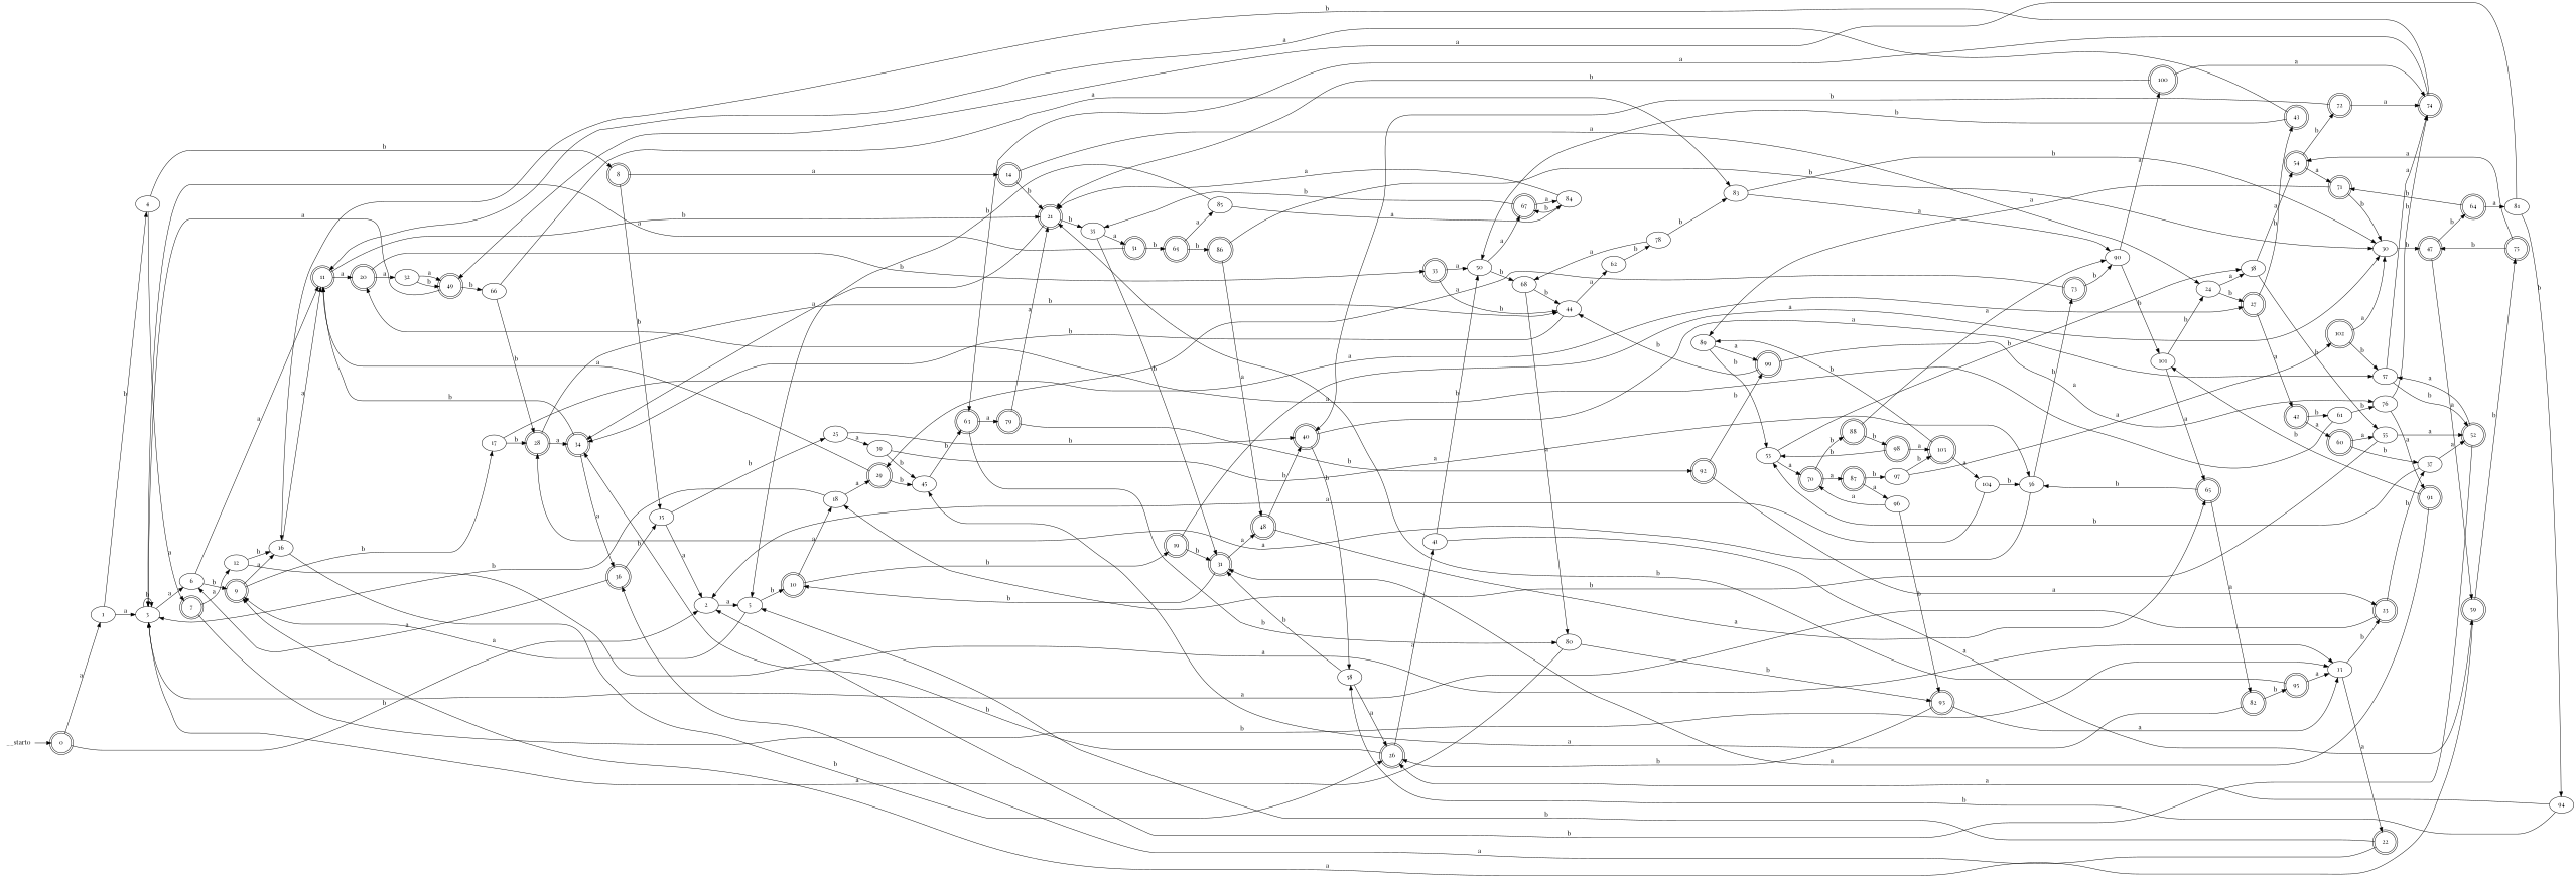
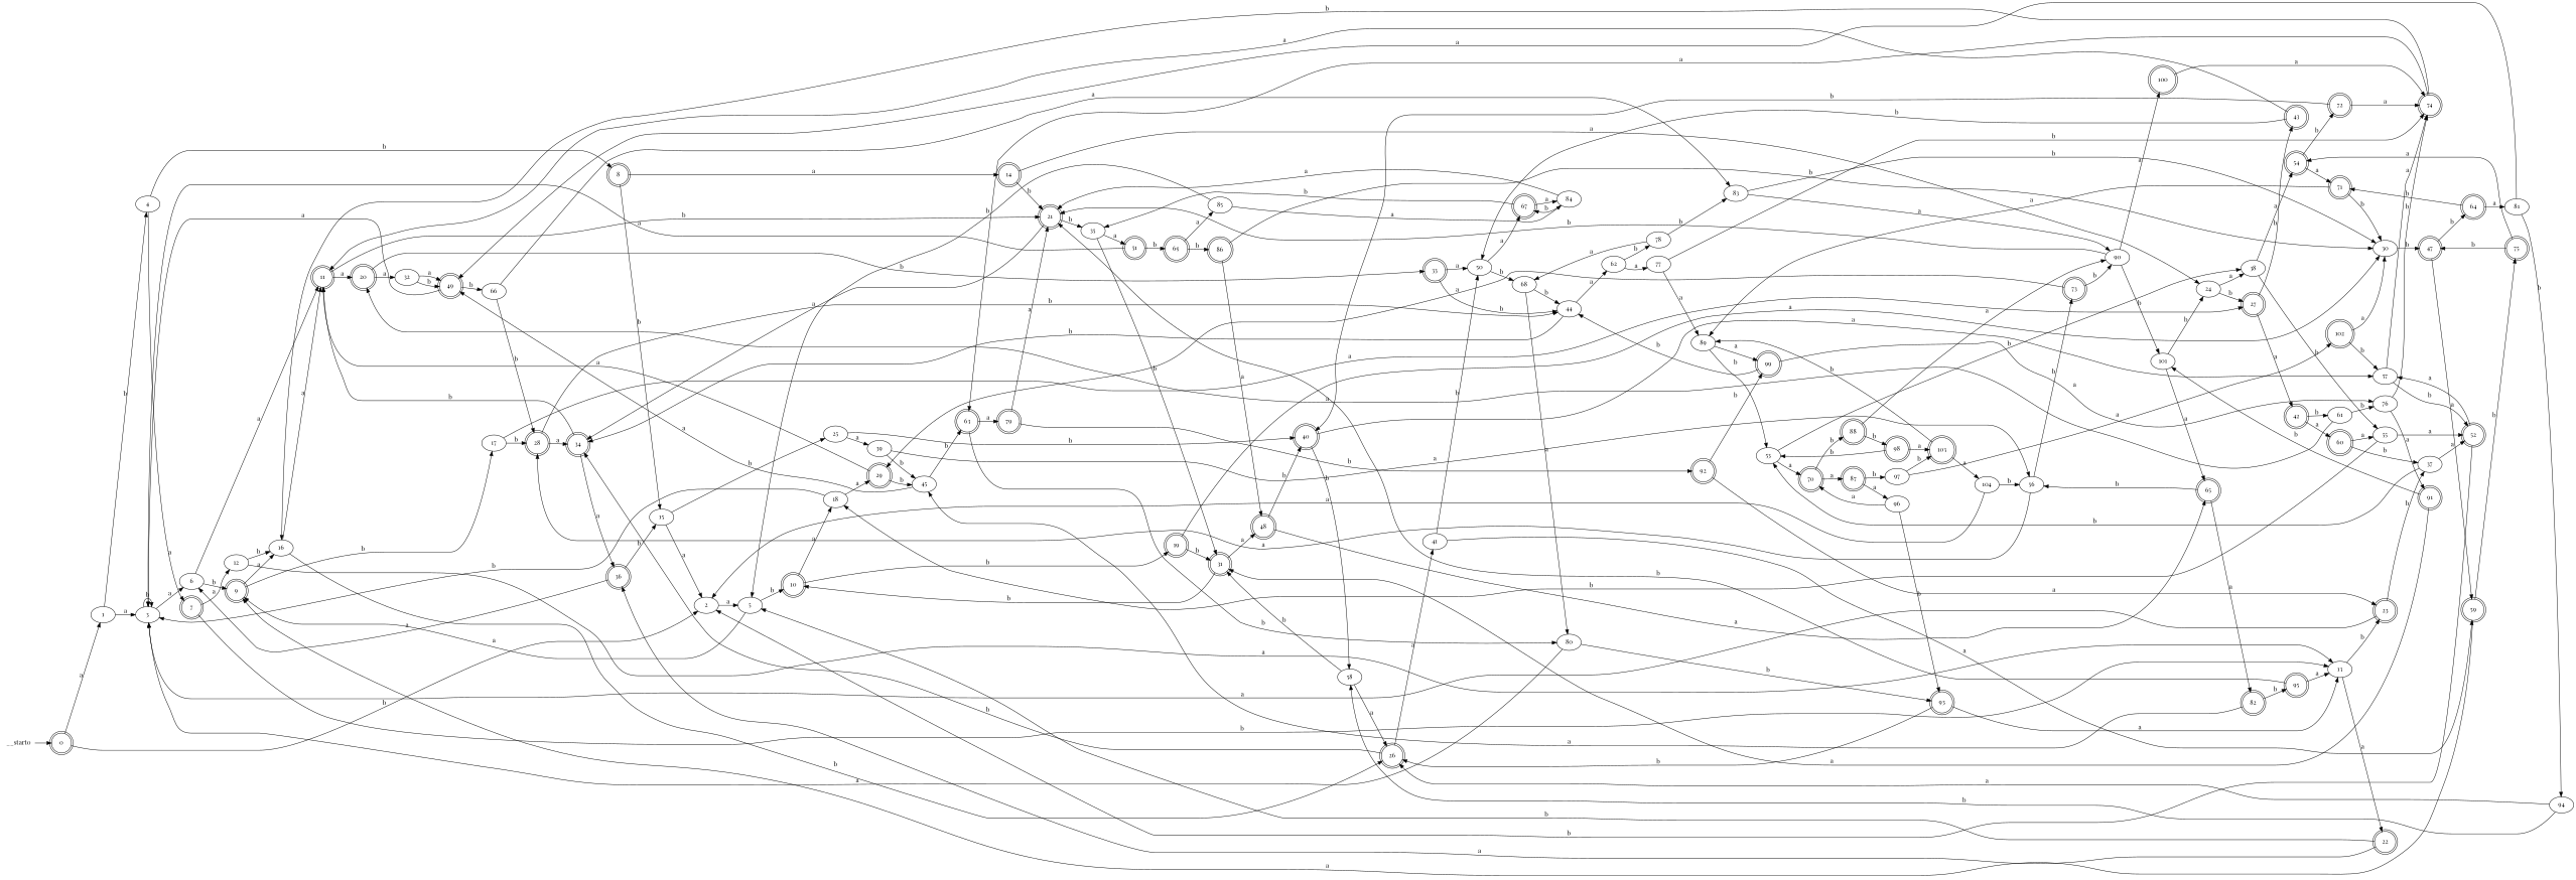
  digraph {
    fontname="Playfair Display"
    rankdir=LR
    node [fontname="Playfair Display" shape=doublecircle]
    edge [fontname="Playfair Display"]
    __start0 [shape=none]
    0
    1 [shape=""]
    2 [shape=""]
    3 [shape=""]
    4 [shape=""]
    5 [shape=""]
    6 [shape=""]
    7
    8
    9
    10
    11
    12 [shape=""]
    13 [shape=""]
    14
    15 [shape=""]
    16 [shape=""]
    17 [shape=""]
    18 [shape=""]
    19
    20
    21
    22
    23
    24 [shape=""]
    25 [shape=""]
    26
    27
    28
    29
    30 [shape=""]
    31
    32 [shape=""]
    33
    34
    35 [shape=""]
    36
    37 [shape=""]
    38 [shape=""]
    39 [shape=""]
    40
    41 [shape=""]
    42
    43
    44 [shape=""]
    45 [shape=""]
    47
    48
    49
    50 [shape=""]
    51
    52
    53 [shape=""]
    54
    55 [shape=""]
    56 [shape=""]
    57 [shape=""]
    58 [shape=""]
    59
    60
    61 [shape=""]
    62 [shape=""]
    63
    64
    65
    66 [shape=""]
    67
    68 [shape=""]
    69
    70
    71
    72
    73
    74
    75
    76 [shape=""]
+   77 [shape=""]
    78 [shape=""]
    79
    80 [shape=""]
    81 [shape=""]
    82
    83 [shape=""]
    84 [shape=""]
    85 [shape=""]
    86
    87
    88
    89 [shape=""]
    90 [shape=""]
    91
    92
    93
    94 [shape=""]
    95
    96 [shape=""]
    97 [shape=""]
    98
    99
    100
    101 [shape=""]
    102
    103
    104 [shape=""]
    __start0 -> 0
    0 -> 1 [label=a]
    0 -> 2 [label=b]
    1 -> 3 [label=a]
    1 -> 4 [label=b]
    2 -> 5 [label=a]
    3 -> 3 [label=b]
    3 -> 6 [label=a]
    4 -> 7 [label=a]
    4 -> 8 [label=b]
    5 -> 9 [label=a]
    5 -> 10 [label=b]
    6 -> 9 [label=b]
    6 -> 11 [label=a]
    7 -> 12 [label=a]
    7 -> 13 [label=b]
    8 -> 14 [label=a]
    8 -> 15 [label=b]
    9 -> 16 [label=a]
    9 -> 17 [label=b]
    10 -> 18 [label=a]
    10 -> 19 [label=b]
    11 -> 20 [label=a]
    11 -> 21 [label=b]
    12 -> 13 [label=a]
    12 -> 16 [label=b]
    13 -> 22 [label=a]
    13 -> 23 [label=b]
    14 -> 21 [label=b]
    14 -> 24 [label=a]
    15 -> 2 [label=a]
    15 -> 25 [label=b]
    16 -> 11 [label=a]
    16 -> 26 [label=b]
    17 -> 27 [label=a]
    17 -> 28 [label=b]
    18 -> 3 [label=b]
    18 -> 29 [label=a]
    19 -> 30 [label=a]
    19 -> 31 [label=b]
    20 -> 32 [label=a]
    20 -> 33 [label=b]
    21 -> 34 [label=a]
    21 -> 35 [label=b]
    22 -> 5 [label=b]
    22 -> 36 [label=a]
    23 -> 3 [label=a]
    23 -> 37 [label=b]
    24 -> 27 [label=b]
    24 -> 38 [label=a]
    25 -> 39 [label=a]
    25 -> 40 [label=b]
    26 -> 34 [label=b]
    26 -> 41 [label=a]
    27 -> 42 [label=a]
    27 -> 43 [label=b]
    28 -> 34 [label=a]
    28 -> 44 [label=b]
    29 -> 11 [label=a]
    29 -> 45 [label=b]
    30 -> 47 [label=b]
    31 -> 10 [label=b]
    31 -> 48 [label=a]
    32 -> 49 [label=a]
    32 -> 49 [label=b]
    33 -> 44 [label=b]
    33 -> 50 [label=a]
    34 -> 11 [label=b]
    34 -> 36 [label=a]
    35 -> 31 [label=b]
    35 -> 51 [label=a]
    36 -> 6 [label=a]
    36 -> 15 [label=b]
    37 -> 52 [label=a]
    37 -> 53 [label=b]
    38 -> 54 [label=a]
    38 -> 55 [label=b]
    39 -> 45 [label=b]
    39 -> 56 [label=a]
    40 -> 57 [label=a]
    40 -> 58 [label=b]
    41 -> 50 [label=b]
    41 -> 59 [label=a]
    42 -> 60 [label=a]
    42 -> 61 [label=b]
    43 -> 11 [label=a]
    43 -> 50 [label=b]
    44 -> 34 [label=b]
    44 -> 62 [label=a]
+   45 -> 49 [label=a]
    45 -> 63 [label=b]
    47 -> 59 [label=a]
    47 -> 64 [label=b]
    48 -> 40 [label=b]
    48 -> 65 [label=a]
    49 -> 3 [label=a]
    49 -> 66 [label=b]
    50 -> 67 [label=a]
    50 -> 68 [label=b]
    51 -> 3 [label=a]
    51 -> 69 [label=b]
    52 -> 2 [label=b]
    52 -> 57 [label=a]
    53 -> 38 [label=b]
    53 -> 70 [label=a]
    54 -> 71 [label=a]
    54 -> 72 [label=b]
    55 -> 18 [label=b]
    55 -> 52 [label=a]
    56 -> 28 [label=a]
    56 -> 73 [label=b]
    57 -> 52 [label=b]
    57 -> 74 [label=a]
    58 -> 26 [label=a]
    58 -> 31 [label=b]
    59 -> 9 [label=a]
    59 -> 75 [label=b]
    60 -> 37 [label=b]
    60 -> 55 [label=a]
    61 -> 20 [label=a]
    61 -> 76 [label=b]
+   62 -> 77 [label=a]
    62 -> 78 [label=b]
    63 -> 79 [label=a]
    63 -> 80 [label=b]
    64 -> 71 [label=b]
    64 -> 81 [label=a]
    65 -> 56 [label=b]
    65 -> 82 [label=a]
    66 -> 28 [label=b]
    66 -> 83 [label=a]
    67 -> 35 [label=b]
    67 -> 84 [label=a]
    68 -> 44 [label=b]
    68 -> 80 [label=a]
    69 -> 85 [label=a]
    69 -> 86 [label=b]
    70 -> 87 [label=a]
    70 -> 88 [label=b]
    71 -> 30 [label=b]
    71 -> 89 [label=a]
    72 -> 40 [label=b]
    72 -> 74 [label=a]
    73 -> 29 [label=a]
    73 -> 90 [label=b]
    74 -> 16 [label=b]
    74 -> 63 [label=a]
    75 -> 47 [label=b]
    75 -> 54 [label=a]
    76 -> 74 [label=b]
    76 -> 91 [label=a]
+   77 -> 74 [label=b]
+   77 -> 89 [label=a]
    78 -> 68 [label=a]
    78 -> 83 [label=b]
    79 -> 21 [label=a]
    79 -> 92 [label=b]
    80 -> 3 [label=a]
    80 -> 93 [label=b]
    81 -> 49 [label=a]
    81 -> 94 [label=b]
    82 -> 45 [label=a]
    82 -> 95 [label=b]
    83 -> 30 [label=b]
    83 -> 90 [label=a]
    84 -> 21 [label=a]
    84 -> 67 [label=b]
    85 -> 5 [label=b]
    85 -> 84 [label=a]
    86 -> 30 [label=b]
    86 -> 48 [label=a]
    87 -> 96 [label=a]
    87 -> 97 [label=b]
    88 -> 90 [label=a]
    88 -> 98 [label=b]
    89 -> 53 [label=b]
    89 -> 99 [label=a]
    90 -> 100 [label=a]
    90 -> 101 [label=b]
    91 -> 31 [label=a]
    91 -> 101 [label=b]
    92 -> 23 [label=a]
    92 -> 99 [label=b]
    93 -> 13 [label=a]
    93 -> 26 [label=b]
    94 -> 26 [label=a]
    94 -> 58 [label=b]
    95 -> 13 [label=a]
    95 -> 21 [label=b]
    96 -> 70 [label=a]
    96 -> 93 [label=b]
    97 -> 102 [label=a]
    97 -> 103 [label=b]
    98 -> 53 [label=b]
    98 -> 103 [label=a]
    99 -> 44 [label=b]
    99 -> 76 [label=a]
-   100 -> 21 [label=b]
+   90 -> 21 [label=b]
    100 -> 74 [label=a]
    101 -> 24 [label=b]
    101 -> 65 [label=a]
    102 -> 30 [label=a]
    102 -> 57 [label=b]
    103 -> 89 [label=b]
    103 -> 104 [label=a]
    104 -> 2 [label=a]
    104 -> 56 [label=b]
  }
